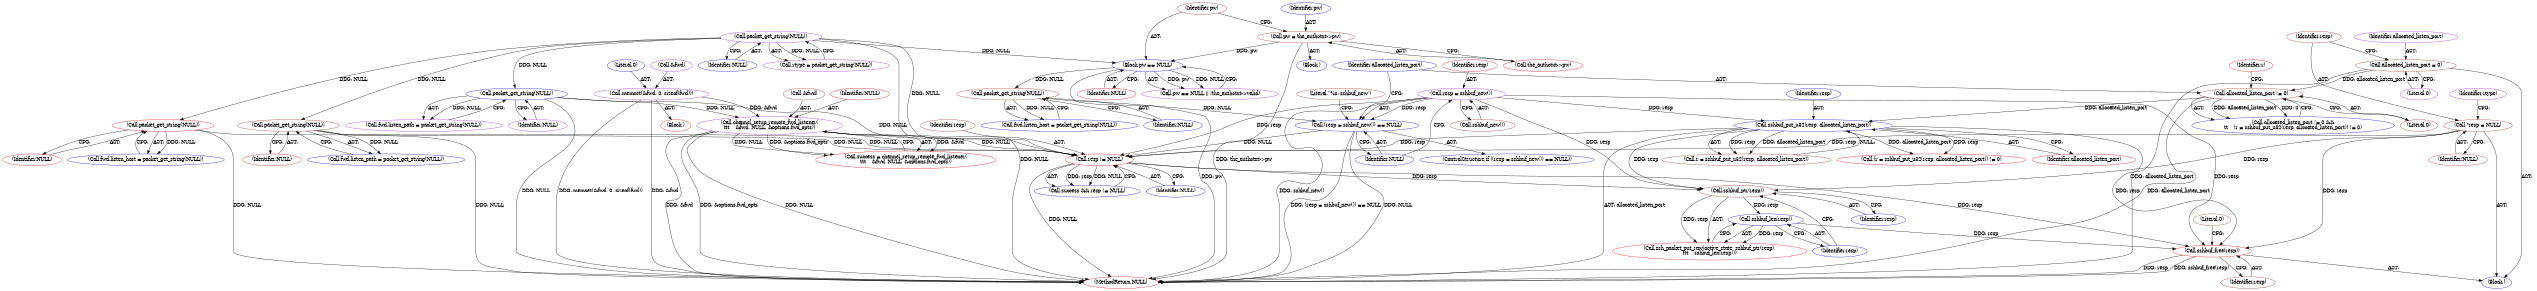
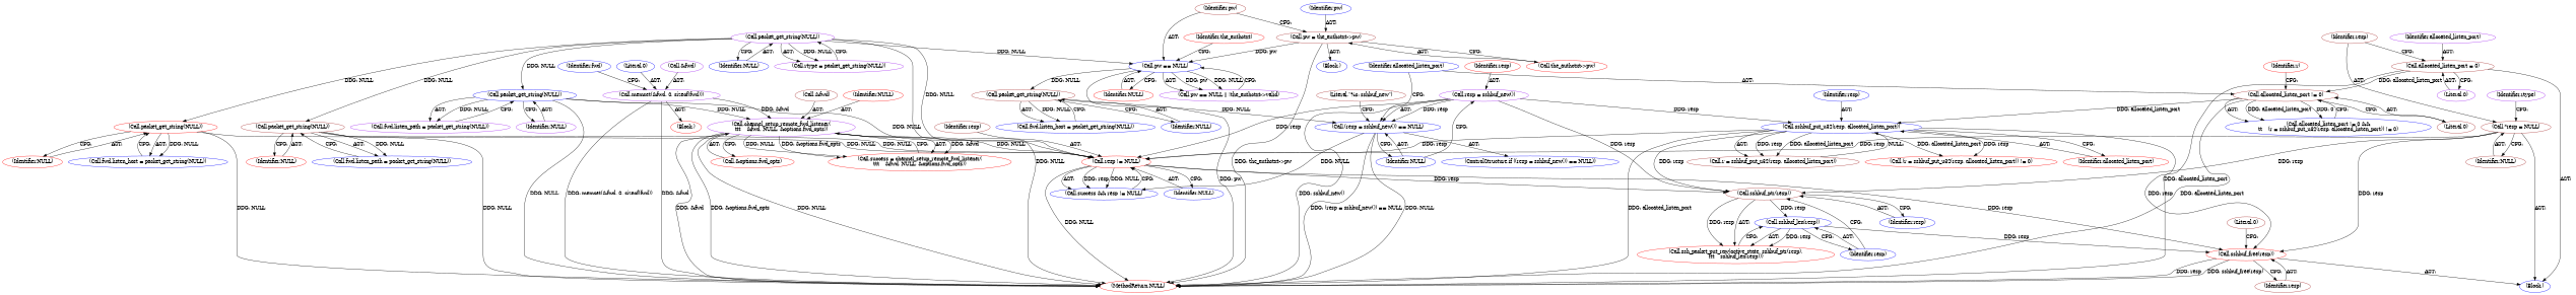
  digraph {
    node [color=blue]
    n1 [color=red label="(Call,sshbuf_free(resp))"]
    n2 [color=red label="(MethodReturn,NULL)"]
    n3 [label="(Block,)"]
    n4 [color=brown label="(Identifier,resp)"]
    n5 [color=red label="(Call,resp != NULL)"]
    n6 [color=brown label="(Call,sshbuf_ptr(resp))"]
    n7 [label="(Call,success && resp != NULL)"]
    n8 [label="(Identifier,NULL)"]
    n9 [label="(Call,sshbuf_len(resp))"]
    n10 [color=red label="(Call,ssh_packet_put_raw(active_state, sshbuf_ptr(resp),\n\t\t\t    sshbuf_len(resp)))"]
    n11 [label="(Identifier,resp)"]
    n12 [color=brown label="(Call,*resp = NULL)"]
    n13 [color=brown label="(Identifier,NULL)"]
    n14 [color=purple label="(Call,resp = sshbuf_new())"]
    n15 [label="(Call,sshbuf_put_u32(resp, allocated_listen_port))"]
    n16 [label="(Call,(resp = sshbuf_new()) == NULL)"]
-   n17 [color=brown label="(Call,sshbuf_new())"]
    n18 [color=red label="(Call,(r = sshbuf_put_u32(resp, allocated_listen_port)) != 0)"]
    n19 [color=brown label="(Call,r = sshbuf_put_u32(resp, allocated_listen_port))"]
    n20 [color=red label="(Identifier,allocated_listen_port)"]
    n21 [label="(Identifier,NULL)"]
    n22 [label="(ControlStructure,if ((resp = sshbuf_new()) == NULL))"]
    n23 [color=brown label="(Call,allocated_listen_port != 0)"]
    n24 [label="(Call,allocated_listen_port != 0 &&\n\t\t    (r = sshbuf_put_u32(resp, allocated_listen_port)) != 0)"]
    n25 [color=brown label="(Literal,0)"]
    n26 [color=brown label="(Call,allocated_listen_port = 0)"]
    n27 [color=purple label="(Literal,0)"]
    n28 [color=purple label="(Call,channel_setup_remote_fwd_listener(\n\t\t\t    &fwd, NULL, &options.fwd_opts))"]
+   n29 [color=red label="(Call,&options.fwd_opts)"]
    n30 [color=red label="(Call,success = channel_setup_remote_fwd_listener(\n\t\t\t    &fwd, NULL, &options.fwd_opts))"]
    n31 [color=purple label="(Call,memset(&fwd, 0, sizeof(fwd)))"]
    n32 [color=red label="(Block,)"]
    n33 [label="(Call,packet_get_string(NULL))"]
    n34 [color=purple label="(Call,fwd.listen_path = packet_get_string(NULL))"]
    n35 [color=purple label="(Identifier,NULL)"]
    n36 [color=purple label="(Call,packet_get_string(NULL))"]
-   n37 [label="(Block,pw == NULL)"]
+   n37 [label="(Call,pw == NULL)"]
    n38 [color=red label="(Call,packet_get_string(NULL))"]
    n39 [color=brown label="(Call,packet_get_string(NULL))"]
    n40 [label="(Identifier,NULL)"]
    n41 [color=purple label="(Call,rtype = packet_get_string(NULL))"]
    n42 [color=brown label="(Call,packet_get_string(NULL))"]
    n43 [color=red label="(Identifier,NULL)"]
    n44 [color=purple label="(Call,pw == NULL || !the_authctxt->valid)"]
    n45 [color=red label="(Identifier,NULL)"]
    n46 [label="(Call,fwd.listen_host = packet_get_string(NULL))"]
    n47 [color=red label="(Identifier,NULL)"]
    n48 [label="(Call,fwd.listen_path = packet_get_string(NULL))"]
    n49 [label="(Identifier,NULL)"]
    n50 [label="(Call,fwd.listen_host = packet_get_string(NULL))"]
    n51 [color=brown label="(Call,pw = the_authctxt->pw)"]
    n52 [label="(Block,)"]
    n53 [color=red label="(Call,the_authctxt->pw)"]
    n54 [label="(Identifier,resp)"]
+   n55 [label="(Identifier,fwd)"]
    n56 [label="(Identifier,resp)"]
    n57 [color=red label="(Identifier,r)"]
    n58 [color=brown label="(Identifier,resp)"]
    n59 [color=brown label="(Literal,0)"]
    n60 [color=red label="(Identifier,resp)"]
    n61 [color=brown label="(Identifier,resp)"]
    n62 [label="(Literal,0)"]
    n63 [color=purple label="(Identifier,allocated_listen_port)"]
    n64 [label="(Identifier,allocated_listen_port)"]
    n65 [color=red label="(Identifier,NULL)"]
    n66 [color=brown label="(Literal,\"%s: sshbuf_new\")"]
+   n67 [color=red label="(Identifier,the_authctxt)"]
    n68 [color=purple label="(Identifier,rtype)"]
    n69 [color=brown label="(Call,&fwd)"]
    n70 [label="(Identifier,pw)"]
    n71 [color=purple label="(Call,&fwd)"]
    n72 [color=brown label="(Identifier,pw)"]
    n1 -> n2 [label="DDG: resp"]
    n1 -> n2 [label="DDG: sshbuf_free(resp)"]
    n1 -> n3 [label="AST: "]
    n1 -> n4 [label="CFG: "]
    n4 -> n1 [label="AST: "]
    n5 -> n1 [label="DDG: resp"]
    n5 -> n2 [label="DDG: NULL"]
    n5 -> n6 [label="DDG: resp"]
    n5 -> n7 [label="AST: "]
    n5 -> n7 [label="DDG: resp"]
    n5 -> n7 [label="DDG: NULL"]
    n5 -> n8 [label="CFG: "]
    n6 -> n9 [label="DDG: resp"]
    n6 -> n10 [label="AST: "]
    n6 -> n10 [label="DDG: resp"]
    n6 -> n11 [label="CFG: "]
    n7 -> n5 [label="CFG: "]
    n8 -> n5 [label="AST: "]
    n9 -> n1 [label="DDG: resp"]
    n9 -> n10 [label="AST: "]
    n9 -> n10 [label="DDG: resp"]
    n9 -> n54 [label="CFG: "]
    n10 -> n9 [label="CFG: "]
    n11 -> n6 [label="AST: "]
    n12 -> n1 [label="DDG: resp"]
    n12 -> n3 [label="AST: "]
    n12 -> n5 [label="DDG: resp"]
    n12 -> n6 [label="DDG: resp"]
    n12 -> n13 [label="CFG: "]
    n13 -> n12 [label="AST: "]
-   n14 -> n1 [label="DDG: resp"]
    n14 -> n2 [label="DDG: sshbuf_new()"]
    n14 -> n5 [label="DDG: resp"]
    n14 -> n6 [label="DDG: resp"]
    n14 -> n15 [label="DDG: resp"]
    n14 -> n16 [label="AST: "]
    n14 -> n16 [label="DDG: resp"]
-   n14 -> n17 [label="CFG: "]
    n15 -> n1 [label="DDG: resp"]
-   n15 -> n2 [label="AST: allocated_listen_port"]
+   n15 -> n2 [label="DDG: allocated_listen_port"]
    n15 -> n5 [label="DDG: resp"]
    n15 -> n6 [label="DDG: resp"]
    n15 -> n18 [label="DDG: resp"]
    n15 -> n18 [label="DDG: allocated_listen_port"]
    n15 -> n19 [label="AST: "]
    n15 -> n19 [label="DDG: resp"]
    n15 -> n19 [label="DDG: allocated_listen_port"]
    n15 -> n20 [label="CFG: "]
    n16 -> n2 [label="DDG: NULL"]
    n16 -> n2 [label="DDG: (resp = sshbuf_new()) == NULL"]
-   n16 -> n5 [label="DDG: NULL"]
+   n16 -> n7 [label="DDG: NULL"]
    n16 -> n21 [label="CFG: "]
    n16 -> n22 [label="AST: "]
-   n17 -> n14 [label="AST: "]
    n19 -> n15 [label="NULL: "]
    n20 -> n15 [label="AST: "]
    n21 -> n14 [label="CFG: "]
    n21 -> n16 [label="AST: "]
    n23 -> n2 [label="DDG: allocated_listen_port"]
    n23 -> n15 [label="DDG: allocated_listen_port"]
    n23 -> n24 [label="AST: "]
    n23 -> n24 [label="DDG: allocated_listen_port"]
    n23 -> n24 [label="DDG: 0"]
    n23 -> n25 [label="CFG: "]
    n24 -> n23 [label="CFG: "]
    n25 -> n23 [label="AST: "]
    n26 -> n2 [label="DDG: allocated_listen_port"]
    n26 -> n3 [label="AST: "]
    n26 -> n23 [label="DDG: allocated_listen_port"]
    n26 -> n27 [label="CFG: "]
    n27 -> n26 [label="AST: "]
    n28 -> n2 [label="DDG: NULL"]
    n28 -> n2 [label="DDG: &fwd"]
    n28 -> n2 [label="DDG: &options.fwd_opts"]
    n28 -> n5 [label="DDG: NULL"]
+   n28 -> n29 [label="CFG: "]
    n28 -> n30 [label="AST: "]
    n28 -> n30 [label="DDG: &fwd"]
    n28 -> n30 [label="DDG: NULL"]
    n28 -> n30 [label="DDG: &options.fwd_opts"]
+   n29 -> n28 [label="AST: "]
    n30 -> n28 [label="CFG: "]
    n31 -> n2 [label="DDG: &fwd"]
    n31 -> n2 [label="DDG: memset(&fwd, 0, sizeof(fwd))"]
    n31 -> n28 [label="DDG: &fwd"]
    n31 -> n32 [label="AST: "]
    n33 -> n2 [label="DDG: NULL"]
    n33 -> n5 [label="DDG: NULL"]
    n33 -> n28 [label="DDG: NULL"]
    n33 -> n34 [label="AST: "]
    n33 -> n34 [label="DDG: NULL"]
    n33 -> n35 [label="CFG: "]
    n34 -> n33 [label="CFG: "]
    n35 -> n33 [label="AST: "]
    n36 -> n2 [label="DDG: NULL"]
    n36 -> n5 [label="DDG: NULL"]
    n36 -> n33 [label="DDG: NULL"]
    n36 -> n37 [label="DDG: NULL"]
    n36 -> n38 [label="DDG: NULL"]
    n36 -> n39 [label="DDG: NULL"]
    n36 -> n40 [label="CFG: "]
    n36 -> n41 [label="AST: "]
    n36 -> n41 [label="DDG: NULL"]
    n37 -> n2 [label="DDG: pw"]
    n37 -> n42 [label="DDG: NULL"]
    n37 -> n43 [label="CFG: "]
    n37 -> n44 [label="AST: "]
    n37 -> n44 [label="DDG: pw"]
    n37 -> n44 [label="DDG: NULL"]
    n38 -> n2 [label="DDG: NULL"]
    n38 -> n5 [label="DDG: NULL"]
    n38 -> n45 [label="CFG: "]
    n38 -> n46 [label="AST: "]
    n38 -> n46 [label="DDG: NULL"]
    n39 -> n2 [label="DDG: NULL"]
    n39 -> n5 [label="DDG: NULL"]
    n39 -> n47 [label="CFG: "]
    n39 -> n48 [label="AST: "]
    n39 -> n48 [label="DDG: NULL"]
    n40 -> n36 [label="AST: "]
    n41 -> n36 [label="CFG: "]
    n42 -> n16 [label="DDG: NULL"]
    n42 -> n49 [label="CFG: "]
    n42 -> n50 [label="AST: "]
    n42 -> n50 [label="DDG: NULL"]
    n43 -> n37 [label="AST: "]
    n44 -> n37 [label="CFG: "]
    n45 -> n38 [label="AST: "]
    n46 -> n38 [label="CFG: "]
    n47 -> n39 [label="AST: "]
    n48 -> n39 [label="CFG: "]
    n49 -> n42 [label="AST: "]
    n50 -> n42 [label="CFG: "]
    n51 -> n2 [label="DDG: the_authctxt->pw"]
    n51 -> n37 [label="DDG: pw"]
    n51 -> n52 [label="AST: "]
    n51 -> n53 [label="CFG: "]
    n53 -> n51 [label="AST: "]
    n54 -> n6 [label="CFG: "]
    n54 -> n9 [label="AST: "]
+   n55 -> n31 [label="CFG: "]
    n56 -> n15 [label="AST: "]
    n57 -> n23 [label="CFG: "]
    n58 -> n5 [label="AST: "]
    n59 -> n1 [label="CFG: "]
    n60 -> n14 [label="AST: "]
    n61 -> n12 [label="AST: "]
    n61 -> n26 [label="CFG: "]
    n62 -> n31 [label="AST: "]
    n63 -> n26 [label="AST: "]
    n64 -> n16 [label="CFG: "]
    n64 -> n23 [label="AST: "]
    n65 -> n28 [label="AST: "]
    n66 -> n16 [label="CFG: "]
+   n67 -> n37 [label="CFG: "]
    n68 -> n12 [label="CFG: "]
    n69 -> n28 [label="AST: "]
    n70 -> n51 [label="AST: "]
    n71 -> n31 [label="AST: "]
    n72 -> n37 [label="AST: "]
    n72 -> n51 [label="CFG: "]
  }
